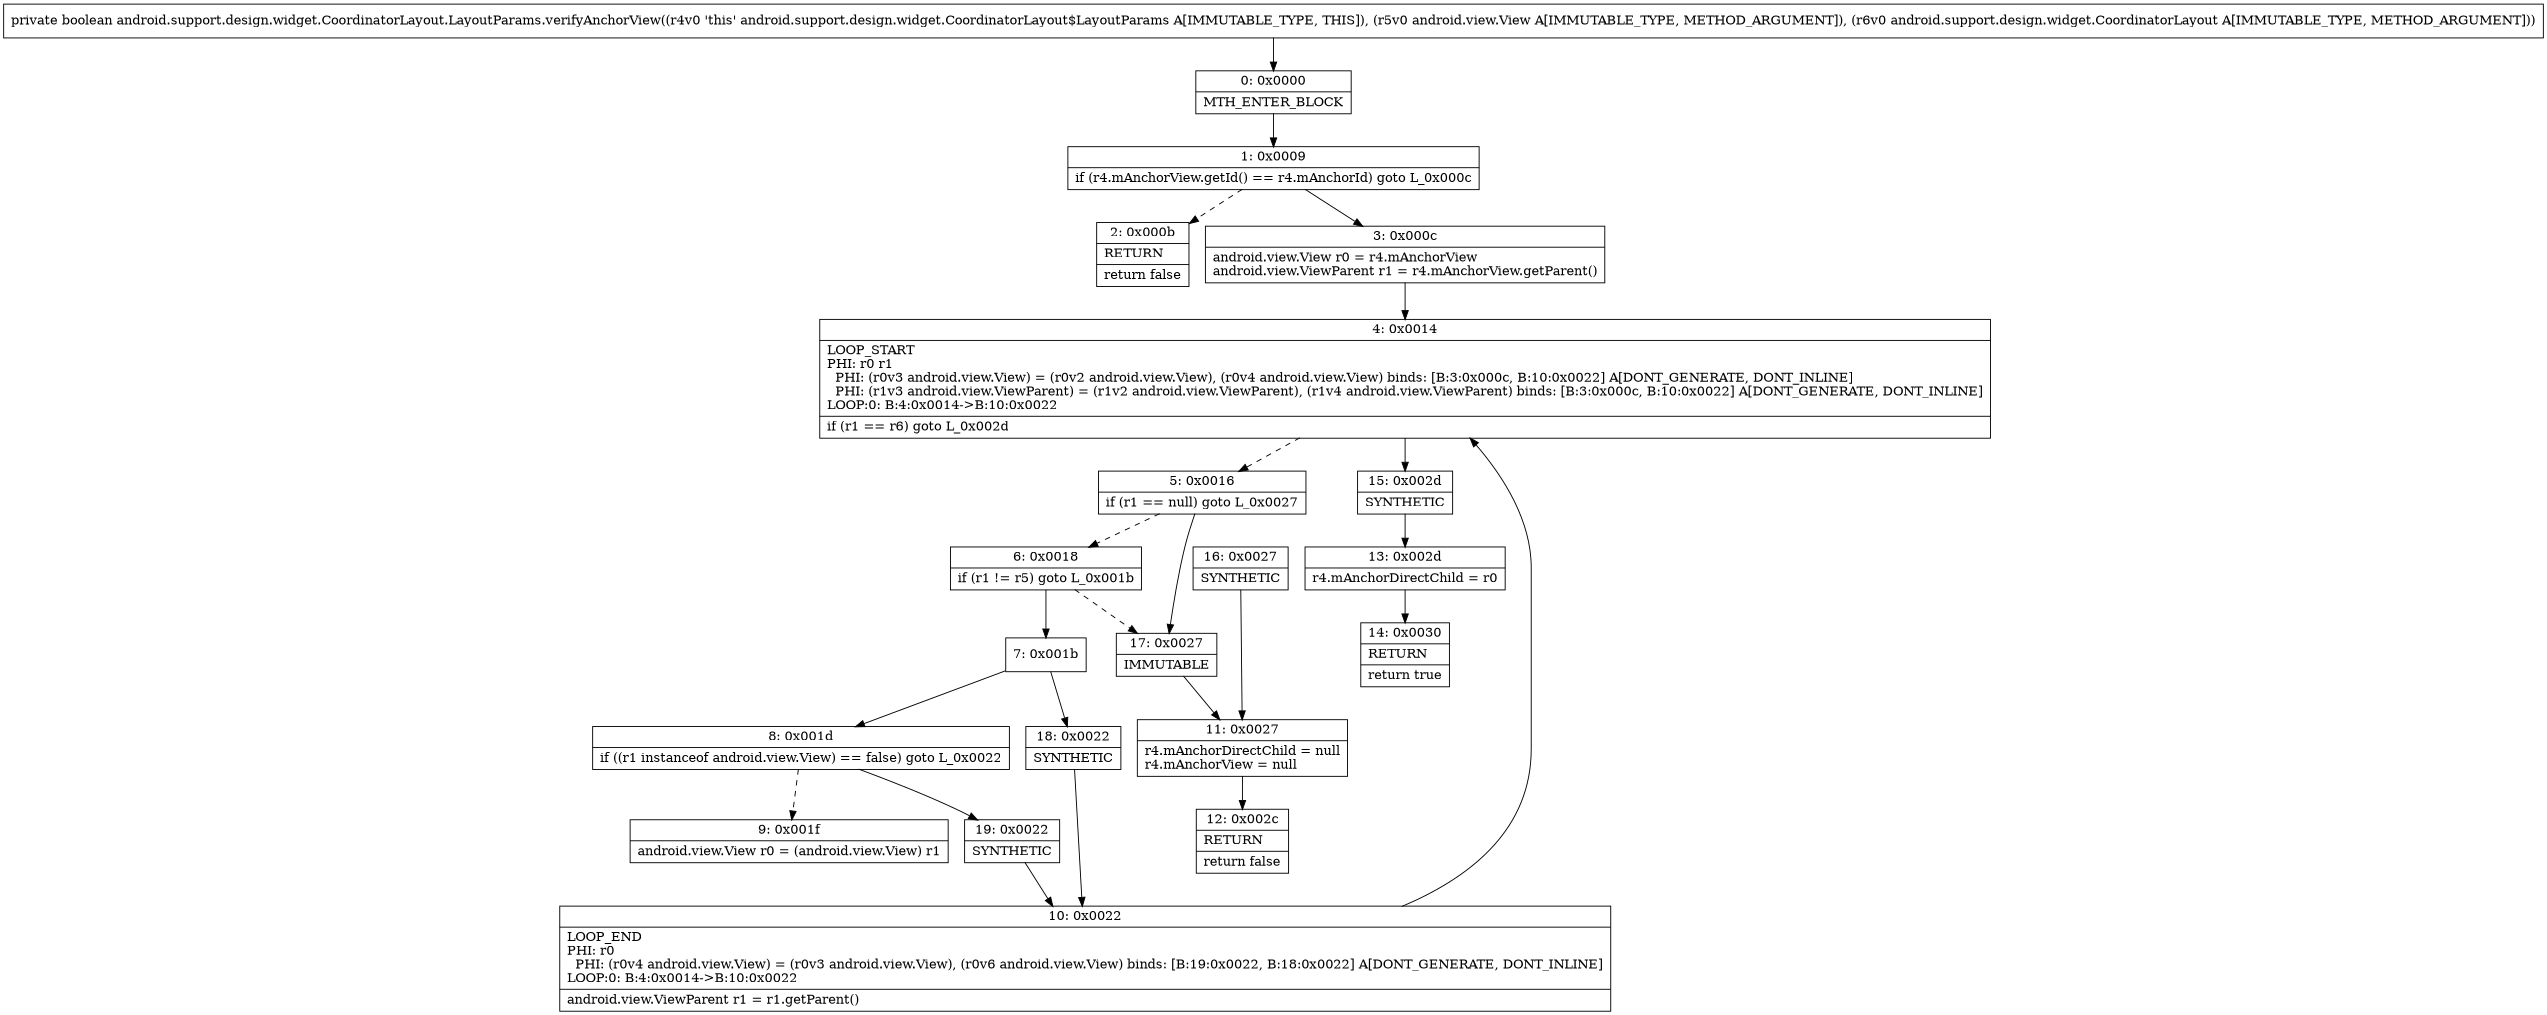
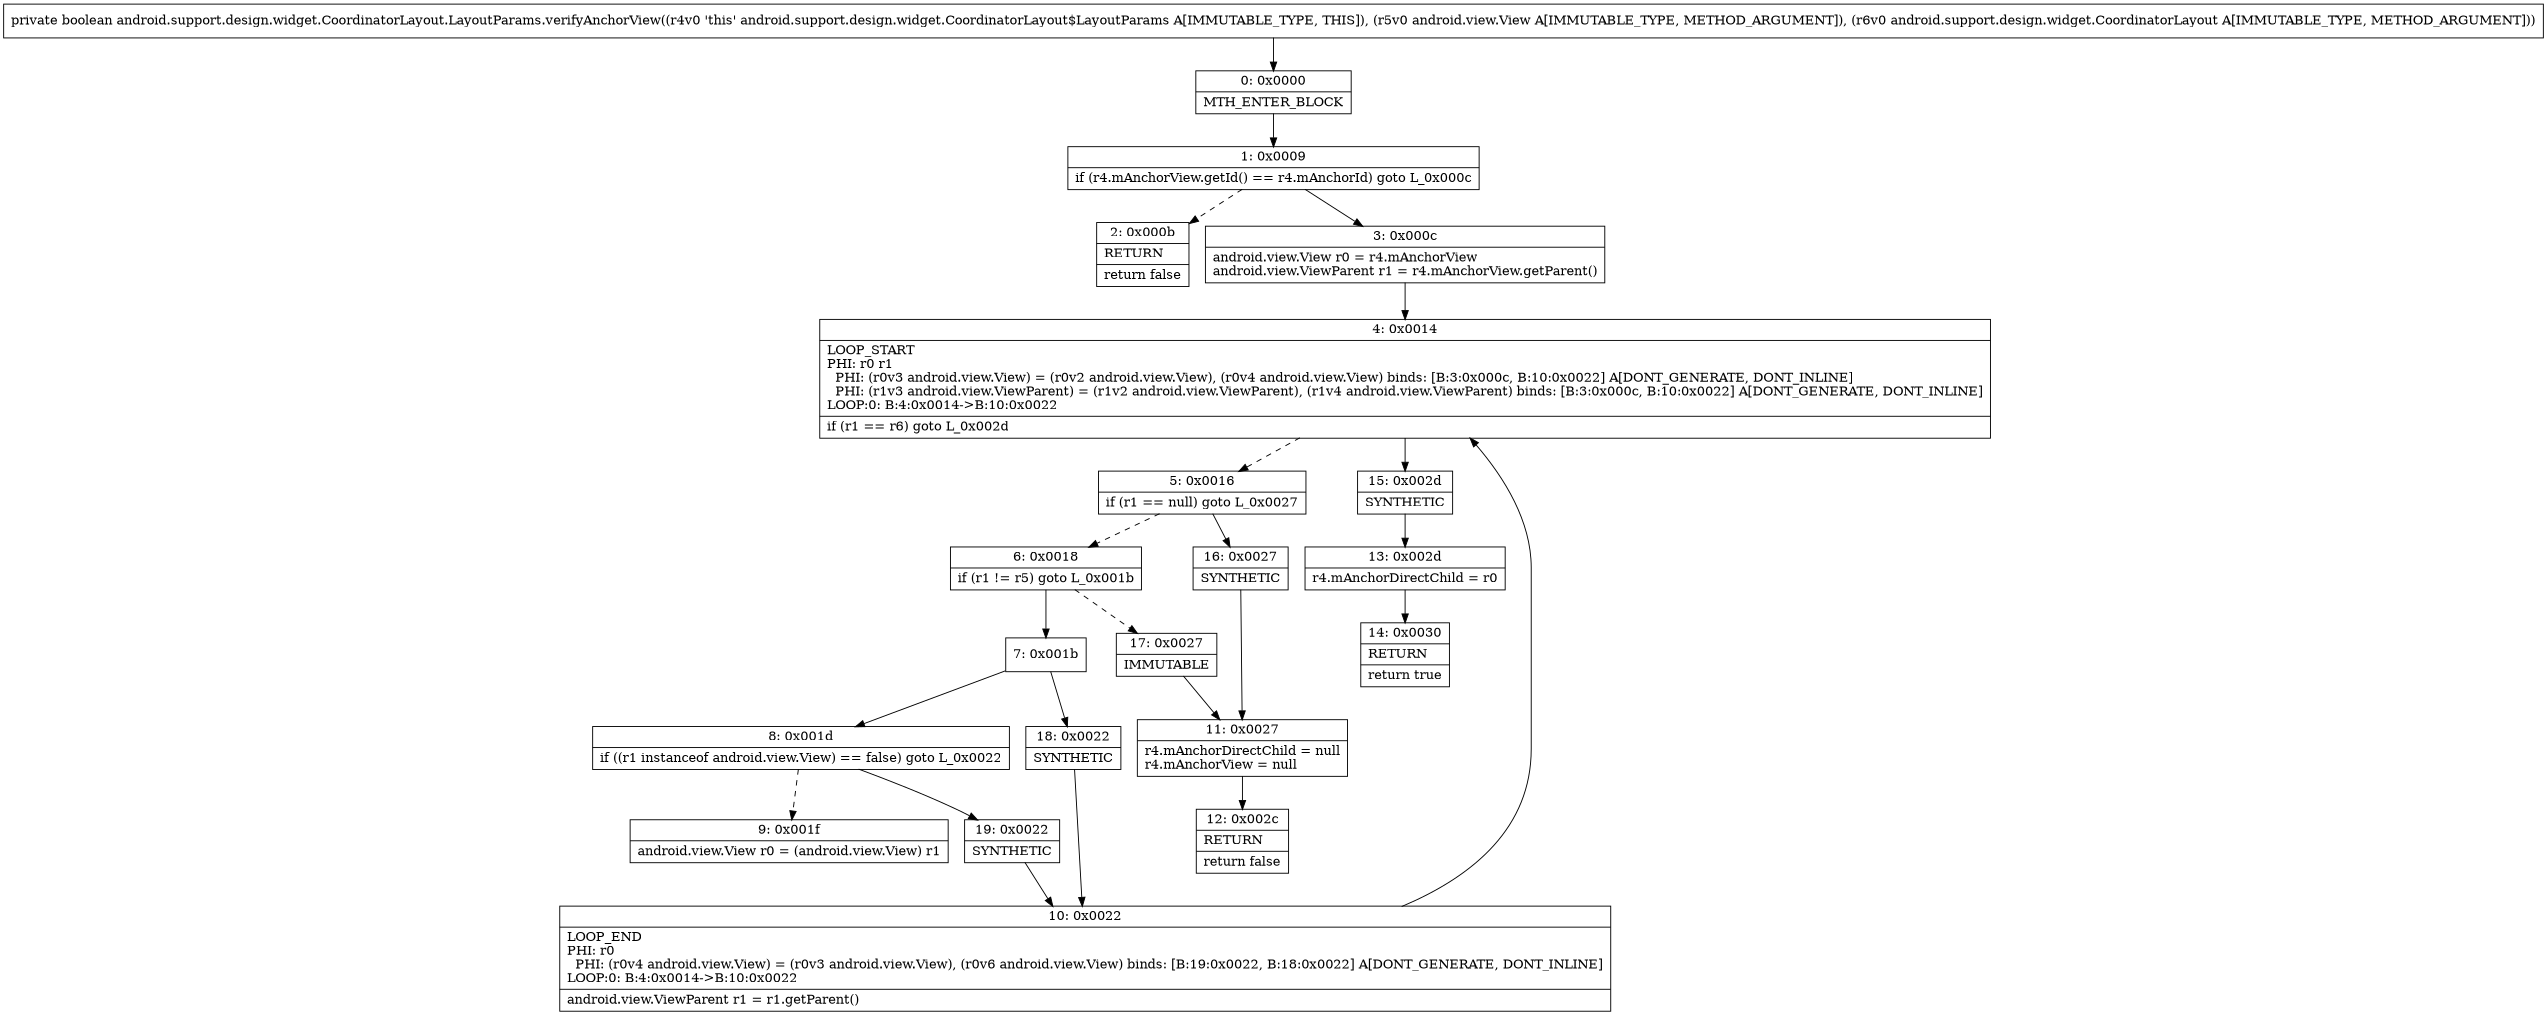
  digraph {
    node [shape=record]
    n1 [label="{0\:\ 0x0000|MTH_ENTER_BLOCK\l}"]
    n2 [label="{1\:\ 0x0009|if (r4.mAnchorView.getId() == r4.mAnchorId) goto L_0x000c\l}"]
    n3 [label="{2\:\ 0x000b|RETURN\l|return false\l}"]
    n4 [label="{3\:\ 0x000c|android.view.View r0 = r4.mAnchorView\landroid.view.ViewParent r1 = r4.mAnchorView.getParent()\l}"]
    n5 [label="{4\:\ 0x0014|LOOP_START\lPHI: r0 r1 \l  PHI: (r0v3 android.view.View) = (r0v2 android.view.View), (r0v4 android.view.View) binds: [B:3:0x000c, B:10:0x0022] A[DONT_GENERATE, DONT_INLINE]\l  PHI: (r1v3 android.view.ViewParent) = (r1v2 android.view.ViewParent), (r1v4 android.view.ViewParent) binds: [B:3:0x000c, B:10:0x0022] A[DONT_GENERATE, DONT_INLINE]\lLOOP:0: B:4:0x0014\-\>B:10:0x0022\l|if (r1 == r6) goto L_0x002d\l}"]
    n6 [label="{5\:\ 0x0016|if (r1 == null) goto L_0x0027\l}"]
    n7 [label="{15\:\ 0x002d|SYNTHETIC\l}"]
    n8 [label="{6\:\ 0x0018|if (r1 != r5) goto L_0x001b\l}"]
    n9 [label="{16\:\ 0x0027|SYNTHETIC\l}"]
    n10 [label="{13\:\ 0x002d|r4.mAnchorDirectChild = r0\l}"]
    n11 [label="{7\:\ 0x001b}"]
    n12 [label="{17\:\ 0x0027|IMMUTABLE\l}"]
    n13 [label="{11\:\ 0x0027|r4.mAnchorDirectChild = null\lr4.mAnchorView = null\l}"]
    n14 [label="{8\:\ 0x001d|if ((r1 instanceof android.view.View) == false) goto L_0x0022\l}"]
    n15 [label="{18\:\ 0x0022|SYNTHETIC\l}"]
    n16 [label="{9\:\ 0x001f|android.view.View r0 = (android.view.View) r1\l}"]
    n17 [label="{19\:\ 0x0022|SYNTHETIC\l}"]
    n18 [label="{10\:\ 0x0022|LOOP_END\lPHI: r0 \l  PHI: (r0v4 android.view.View) = (r0v3 android.view.View), (r0v6 android.view.View) binds: [B:19:0x0022, B:18:0x0022] A[DONT_GENERATE, DONT_INLINE]\lLOOP:0: B:4:0x0014\-\>B:10:0x0022\l|android.view.ViewParent r1 = r1.getParent()\l}"]
    n19 [label="{12\:\ 0x002c|RETURN\l|return false\l}"]
    n20 [label="{14\:\ 0x0030|RETURN\l|return true\l}"]
    n21 [label="{private boolean android.support.design.widget.CoordinatorLayout.LayoutParams.verifyAnchorView((r4v0 'this' android.support.design.widget.CoordinatorLayout$LayoutParams A[IMMUTABLE_TYPE, THIS]), (r5v0 android.view.View A[IMMUTABLE_TYPE, METHOD_ARGUMENT]), (r6v0 android.support.design.widget.CoordinatorLayout A[IMMUTABLE_TYPE, METHOD_ARGUMENT])) }"]
    n1 -> n2
    n2 -> n3 [style=dashed]
    n2 -> n4
    n4 -> n5
    n5 -> n6 [style=dashed]
    n5 -> n7
    n6 -> n8 [style=dashed]
-   n6 -> n12
+   n6 -> n9
    n7 -> n10
    n8 -> n11
    n8 -> n12 [style=dashed]
    n9 -> n13
    n10 -> n20
    n11 -> n14
    n11 -> n15
    n12 -> n13
    n13 -> n19
    n14 -> n16 [style=dashed]
    n14 -> n17
    n15 -> n18
    n17 -> n18
    n18 -> n5
    n21 -> n1
  }
